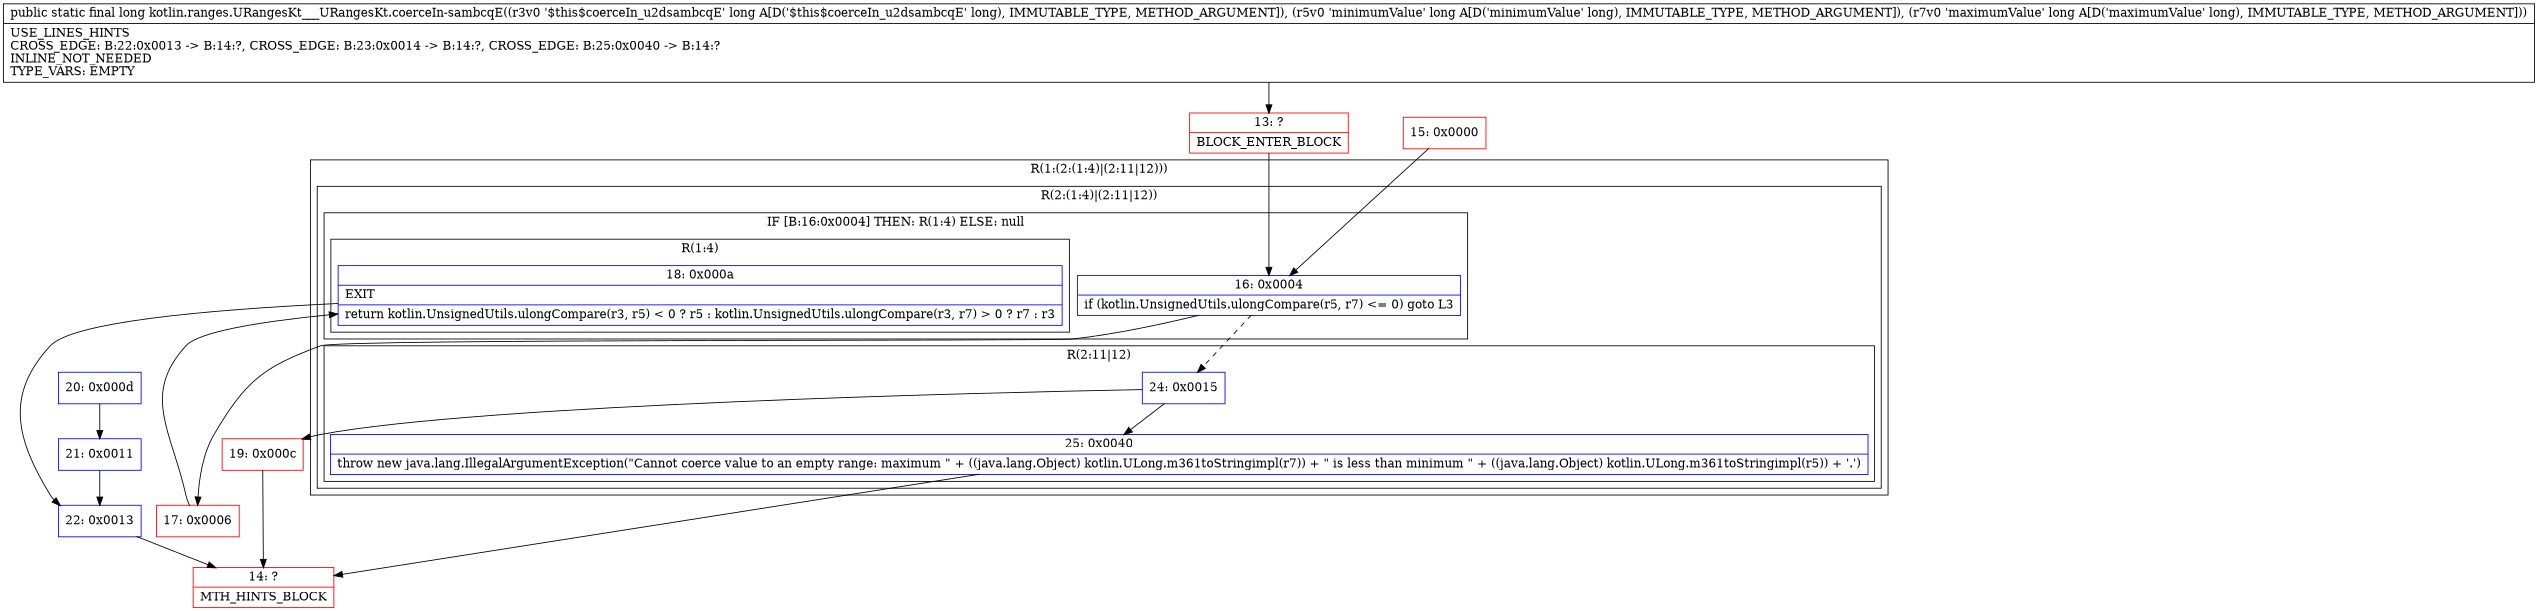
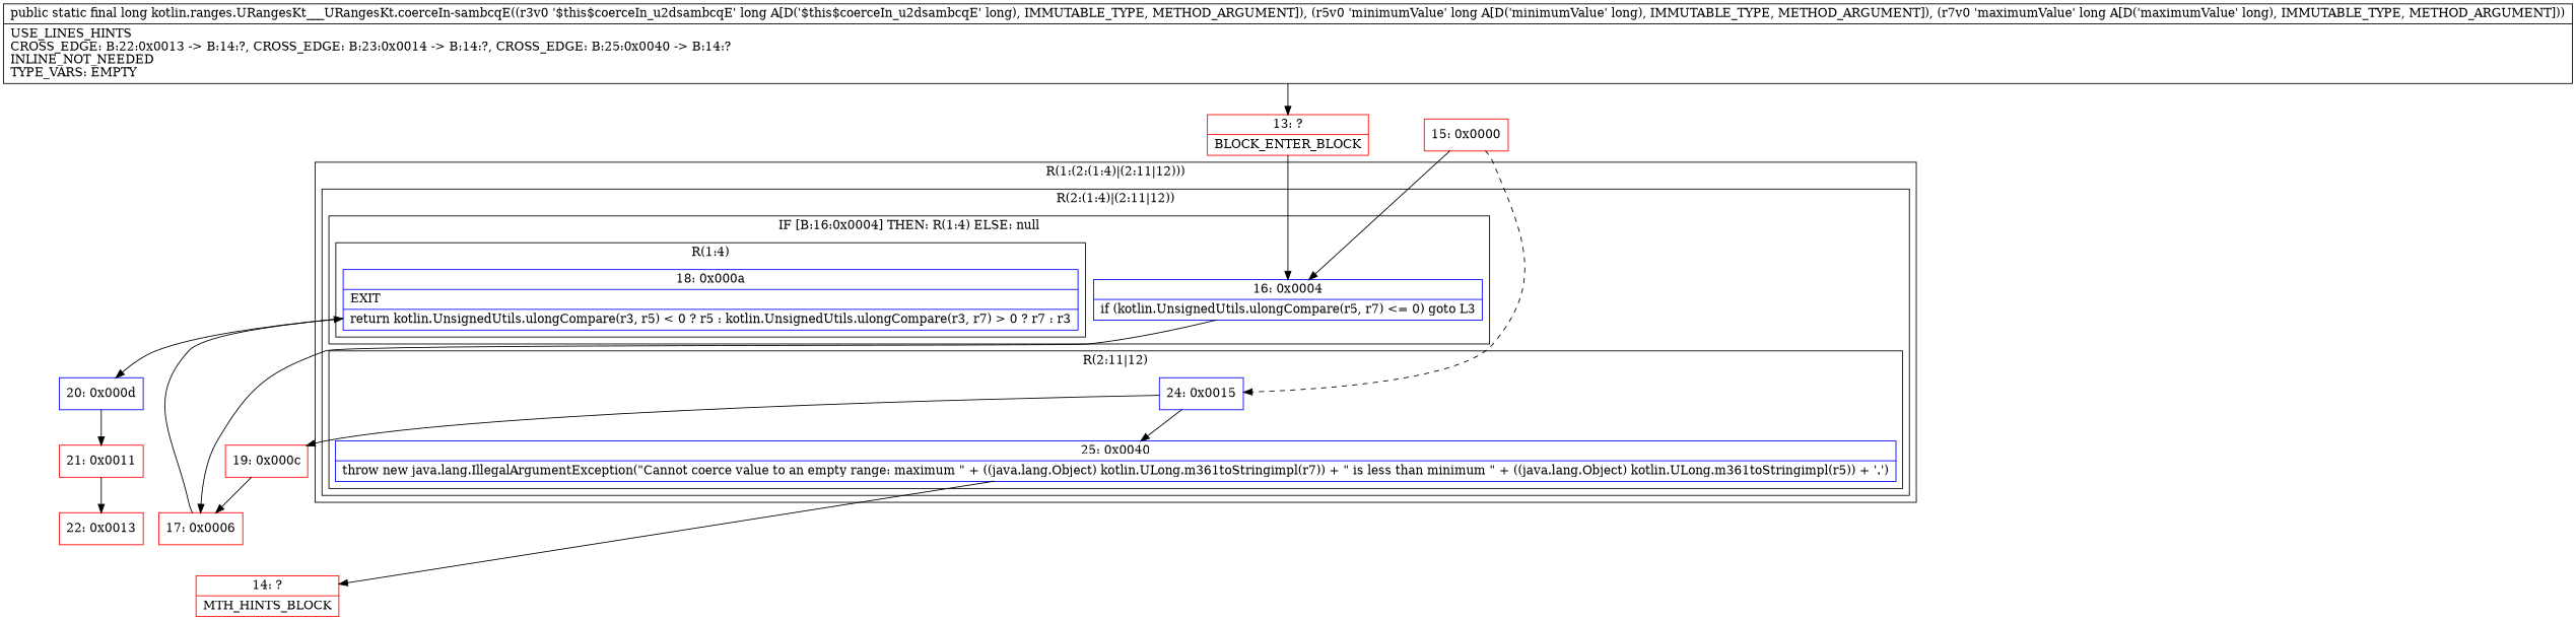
  digraph {
    node [color=red shape=record]
    n1 [color=blue label="{18\:\ 0x000a|EXIT\l|return kotlin.UnsignedUtils.ulongCompare(r3, r5) \< 0 ? r5 : kotlin.UnsignedUtils.ulongCompare(r3, r7) \> 0 ? r7 : r3\l}"]
    n2 [color=blue label="{16\:\ 0x0004|if (kotlin.UnsignedUtils.ulongCompare(r5, r7) \<= 0) goto L3\l}"]
    n3 [color=blue label="{24\:\ 0x0015}"]
    n4 [color=blue label="{25\:\ 0x0040|throw new java.lang.IllegalArgumentException(\"Cannot coerce value to an empty range: maximum \" + ((java.lang.Object) kotlin.ULong.m361toStringimpl(r7)) + \" is less than minimum \" + ((java.lang.Object) kotlin.ULong.m361toStringimpl(r5)) + '.')\l}"]
    n5 [color=blue label="{20\:\ 0x000d}"]
    n6 [label="{17\:\ 0x0006}"]
    n7 [label="{19\:\ 0x000c}"]
    n8 [label="{14\:\ ?|MTH_HINTS_BLOCK\l}"]
-   n9 [color=blue label="{21\:\ 0x0011}"]
+   n9 [label="{21\:\ 0x0011}"]
    n10 [label="{13\:\ ?|BLOCK_ENTER_BLOCK\l}"]
    n11 [label="{15\:\ 0x0000}"]
-   n12 [color=blue label="{22\:\ 0x0013}"]
+   n12 [label="{22\:\ 0x0013}"]
    n13 [label="{public static final long kotlin.ranges.URangesKt___URangesKt.coerceIn\-sambcqE((r3v0 '$this$coerceIn_u2dsambcqE' long A[D('$this$coerceIn_u2dsambcqE' long), IMMUTABLE_TYPE, METHOD_ARGUMENT]), (r5v0 'minimumValue' long A[D('minimumValue' long), IMMUTABLE_TYPE, METHOD_ARGUMENT]), (r7v0 'maximumValue' long A[D('maximumValue' long), IMMUTABLE_TYPE, METHOD_ARGUMENT]))  | USE_LINES_HINTS\lCROSS_EDGE: B:22:0x0013 \-\> B:14:?, CROSS_EDGE: B:23:0x0014 \-\> B:14:?, CROSS_EDGE: B:25:0x0040 \-\> B:14:?\lINLINE_NOT_NEEDED\lTYPE_VARS: EMPTY\l}" color=""]
    subgraph cluster_1 {
      label="R(1:(2:(1:4)|(2:11|12)))"
      subgraph cluster_2 {
        label="R(2:(1:4)|(2:11|12))"
        subgraph cluster_3 {
          label="IF [B:16:0x0004] THEN: R(1:4) ELSE: null"
          n2
          subgraph cluster_4 {
            label="R(1:4)"
            n1
          }
        }
        subgraph cluster_5 {
          label="R(2:11|12)"
          n3
          n4
        }
      }
    }
-   n1 -> n12
-   n2 -> n3 [style=dashed]
+   n1 -> n5
+   n11 -> n3 [style=dashed]
    n2 -> n6
    n3 -> n4
    n3 -> n7
    n4 -> n8
    n5 -> n9
    n6 -> n1
-   n7 -> n8
+   n7 -> n6
    n9 -> n12
    n10 -> n2
    n11 -> n2
-   n12 -> n8
    n13 -> n10
  }
